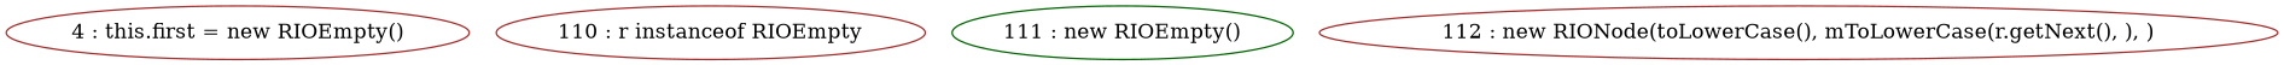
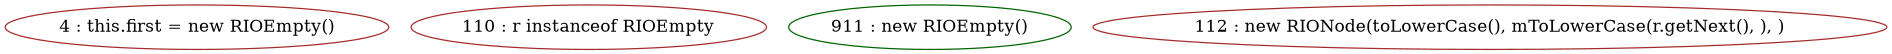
  digraph {
    node [color=brown]
    "4 : this.first = new RIOEmpty()"
    "110 : r instanceof RIOEmpty"
-   "111 : new RIOEmpty()" [color=darkgreen]
+   "111 : new RIOEmpty()" [color=darkgreen label="911 : new RIOEmpty()"]
    "112 : new RIONode(toLowerCase(), mToLowerCase(r.getNext(), ), )"
  }
